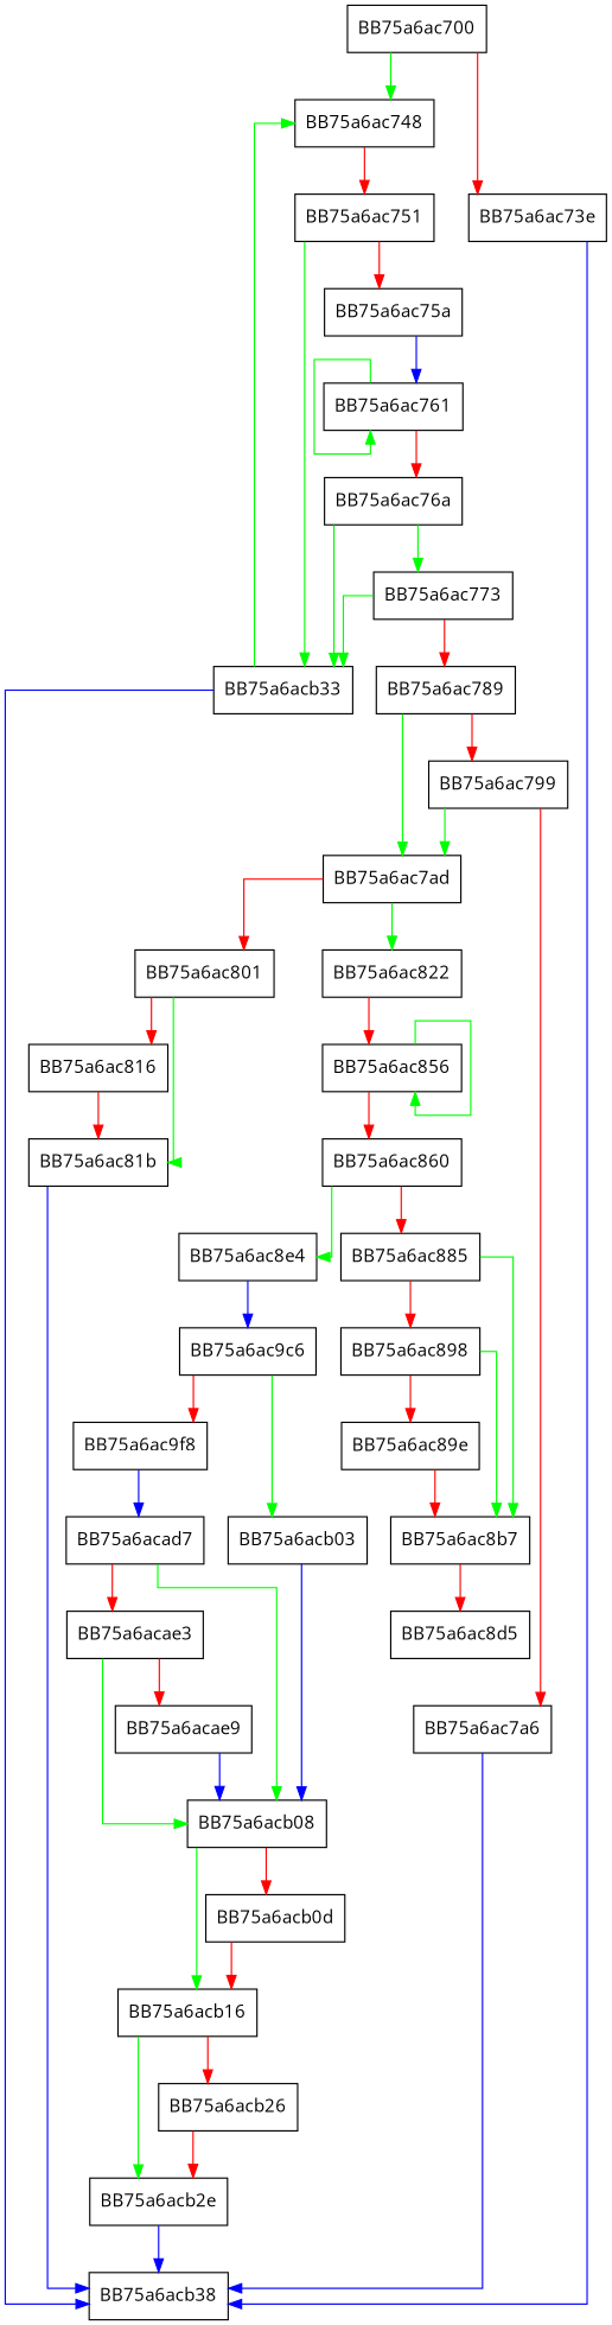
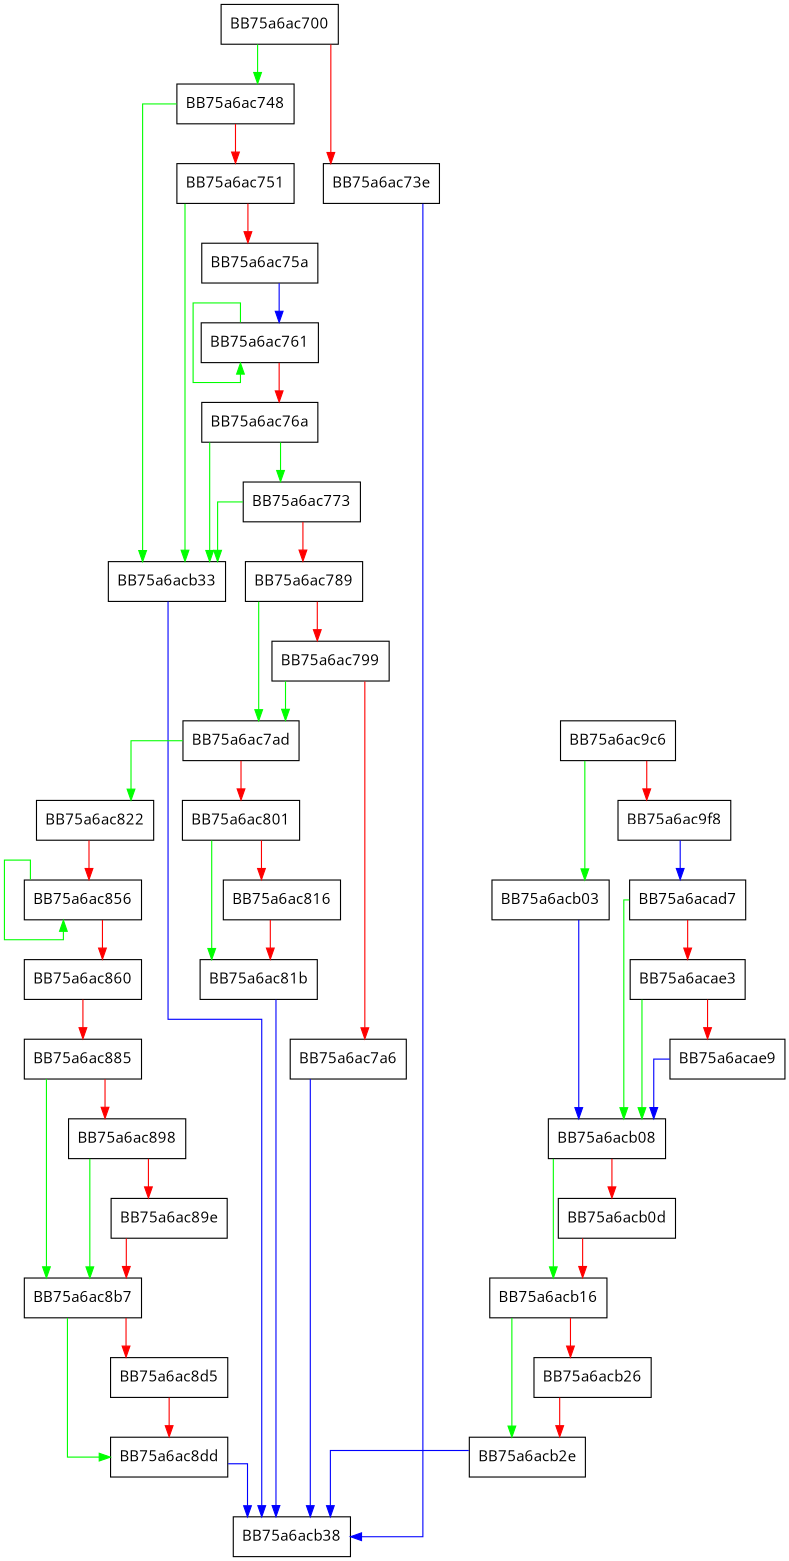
  digraph {
    fontname="Open Sans"
    splines=ortho
    node [fontname="Open Sans" shape=box]
    edge [color=red fontname="Open Sans"]
    BB75a6ac700
    BB75a6ac748
    BB75a6ac73e
    BB75a6acb33
    BB75a6ac751
    BB75a6acb38
    BB75a6ac75a
    BB75a6ac761
    BB75a6ac76a
    BB75a6ac773
    BB75a6ac789
    BB75a6ac7ad
    BB75a6ac799
    BB75a6ac822
    BB75a6ac801
    BB75a6ac7a6
    BB75a6ac856
    BB75a6ac81b
    BB75a6ac816
    BB75a6ac860
-   BB75a6ac8e4
    BB75a6ac885
    BB75a6ac9c6
    BB75a6ac8b7
    BB75a6ac898
    BB75a6acb03
    BB75a6ac9f8
+   BB75a6ac8dd
    BB75a6ac8d5
    BB75a6ac89e
    BB75a6acb08
    BB75a6acad7
    BB75a6acb16
    BB75a6acb0d
    BB75a6acae3
    BB75a6acae9
    BB75a6acb2e
    BB75a6acb26
    BB75a6ac700 -> BB75a6ac748 [color=green]
    BB75a6ac700 -> BB75a6ac73e
-   BB75a6acb33 -> BB75a6ac748 [color=green]
+   BB75a6ac748 -> BB75a6acb33 [color=green]
    BB75a6ac748 -> BB75a6ac751
    BB75a6ac73e -> BB75a6acb38 [color=blue]
    BB75a6acb33 -> BB75a6acb38 [color=blue]
    BB75a6ac751 -> BB75a6acb33 [color=green]
    BB75a6ac751 -> BB75a6ac75a
    BB75a6ac75a -> BB75a6ac761 [color=blue]
    BB75a6ac761 -> BB75a6ac761 [color=green]
    BB75a6ac761 -> BB75a6ac76a
    BB75a6ac76a -> BB75a6acb33 [color=green]
    BB75a6ac76a -> BB75a6ac773 [color=green]
    BB75a6ac773 -> BB75a6acb33 [color=green]
    BB75a6ac773 -> BB75a6ac789
    BB75a6ac789 -> BB75a6ac7ad [color=green]
    BB75a6ac789 -> BB75a6ac799
    BB75a6ac7ad -> BB75a6ac822 [color=green]
    BB75a6ac7ad -> BB75a6ac801
    BB75a6ac799 -> BB75a6ac7ad [color=green]
    BB75a6ac799 -> BB75a6ac7a6
    BB75a6ac822 -> BB75a6ac856
    BB75a6ac801 -> BB75a6ac81b [color=green]
    BB75a6ac801 -> BB75a6ac816
    BB75a6ac7a6 -> BB75a6acb38 [color=blue]
    BB75a6ac856 -> BB75a6ac856 [color=green]
    BB75a6ac856 -> BB75a6ac860
    BB75a6ac81b -> BB75a6acb38 [color=blue]
    BB75a6ac816 -> BB75a6ac81b
-   BB75a6ac860 -> BB75a6ac8e4 [color=green]
    BB75a6ac860 -> BB75a6ac885
-   BB75a6ac8e4 -> BB75a6ac9c6 [color=blue]
    BB75a6ac885 -> BB75a6ac8b7 [color=green]
    BB75a6ac885 -> BB75a6ac898
    BB75a6ac9c6 -> BB75a6acb03 [color=green]
    BB75a6ac9c6 -> BB75a6ac9f8
+   BB75a6ac8b7 -> BB75a6ac8dd [color=green]
    BB75a6ac8b7 -> BB75a6ac8d5
    BB75a6ac898 -> BB75a6ac8b7 [color=green]
    BB75a6ac898 -> BB75a6ac89e
    BB75a6acb03 -> BB75a6acb08 [color=blue]
    BB75a6ac9f8 -> BB75a6acad7 [color=blue]
+   BB75a6ac8dd -> BB75a6acb38 [color=blue]
+   BB75a6ac8d5 -> BB75a6ac8dd
    BB75a6ac89e -> BB75a6ac8b7
    BB75a6acb08 -> BB75a6acb16 [color=green]
    BB75a6acb08 -> BB75a6acb0d
    BB75a6acad7 -> BB75a6acb08 [color=green]
    BB75a6acad7 -> BB75a6acae3
    BB75a6acb16 -> BB75a6acb2e [color=green]
    BB75a6acb16 -> BB75a6acb26
    BB75a6acb0d -> BB75a6acb16
    BB75a6acae3 -> BB75a6acb08 [color=green]
    BB75a6acae3 -> BB75a6acae9
    BB75a6acae9 -> BB75a6acb08 [color=blue]
    BB75a6acb2e -> BB75a6acb38 [color=blue]
    BB75a6acb26 -> BB75a6acb2e
  }
